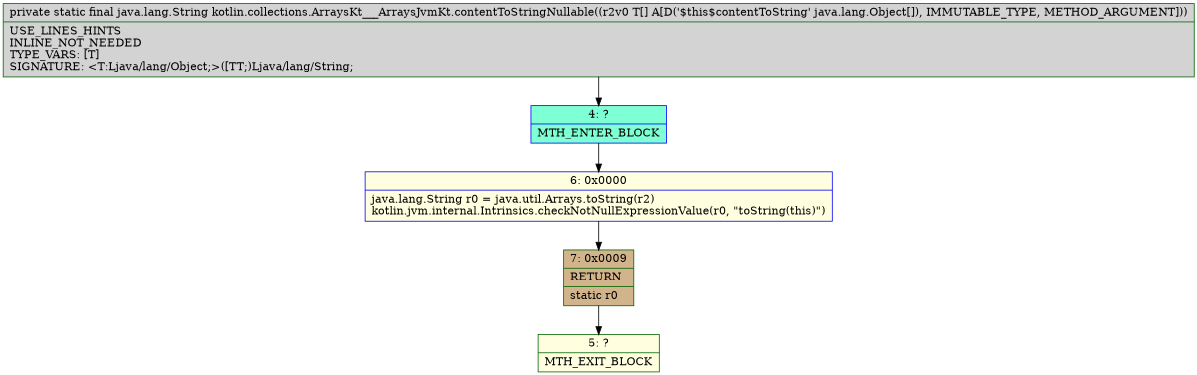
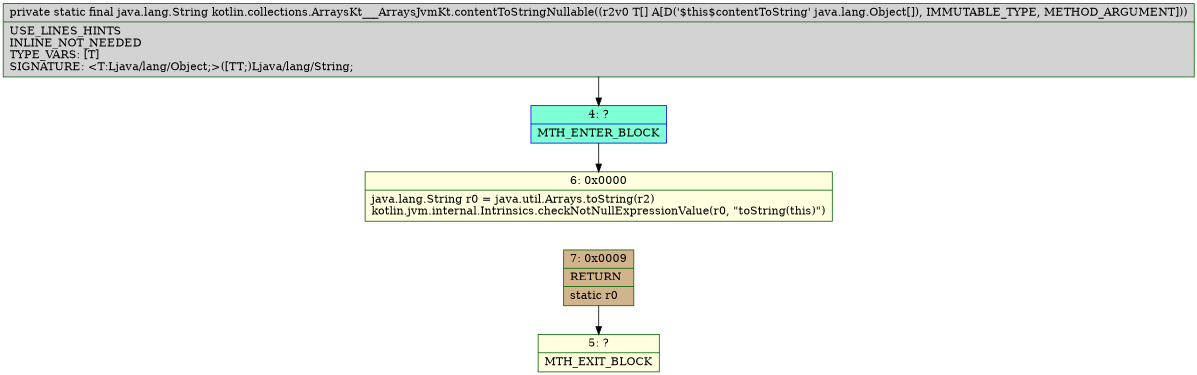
  digraph {
    node [color=darkgreen fillcolor=lightyellow shape=record style=filled]
    n1 [color=blue fillcolor=aquamarine label="{4\:\ ?|MTH_ENTER_BLOCK\l}"]
-   n2 [color=blue label="{6\:\ 0x0000|java.lang.String r0 = java.util.Arrays.toString(r2)\lkotlin.jvm.internal.Intrinsics.checkNotNullExpressionValue(r0, \"toString(this)\")\l}"]
+   n2 [label="{6\:\ 0x0000|java.lang.String r0 = java.util.Arrays.toString(r2)\lkotlin.jvm.internal.Intrinsics.checkNotNullExpressionValue(r0, \"toString(this)\")\l}"]
    n3 [fillcolor=tan label="{7\:\ 0x0009|RETURN\l|static r0\l}"]
    n4 [label="{5\:\ ?|MTH_EXIT_BLOCK\l}"]
    n5 [fillcolor=lightgrey label="{private static final java.lang.String kotlin.collections.ArraysKt___ArraysJvmKt.contentToStringNullable((r2v0 T[] A[D('$this$contentToString' java.lang.Object[]), IMMUTABLE_TYPE, METHOD_ARGUMENT]))  | USE_LINES_HINTS\lINLINE_NOT_NEEDED\lTYPE_VARS: [T]\lSIGNATURE: \<T:Ljava\/lang\/Object;\>([TT;)Ljava\/lang\/String;\l}"]
    n1 -> n2
-   n2 -> n3
    n3 -> n4
    n5 -> n1
  }
